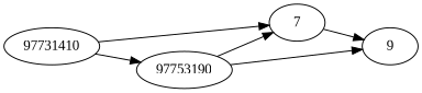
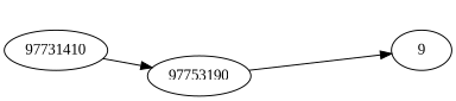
  strict digraph {
    fontname="Liberation Serif"
    rankdir=LR
    node [fontname="Liberation Serif"]
    edge [fontname="Liberation Serif"]
-   7
    9
    97731410
    97753190
-   7 -> 9
-   97731410 -> 7
    97731410 -> 97753190
-   97753190 -> 7
    97753190 -> 9
  }
